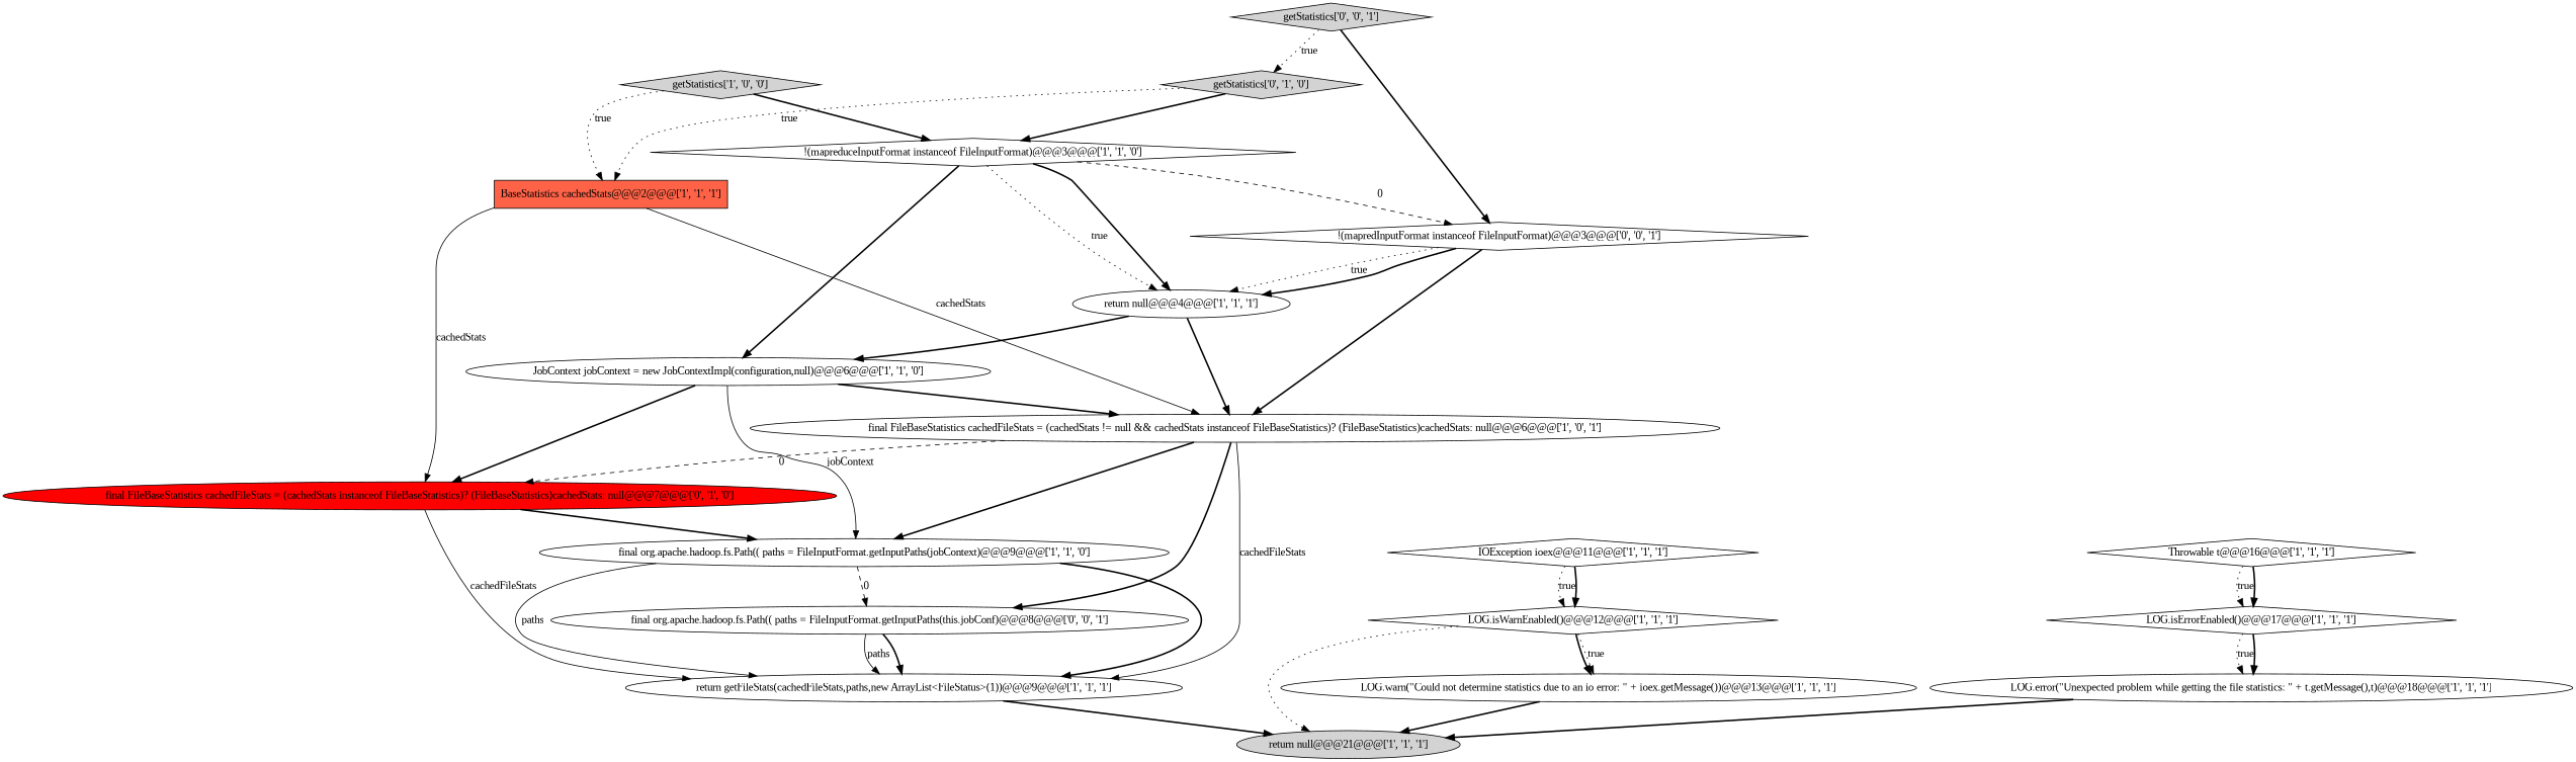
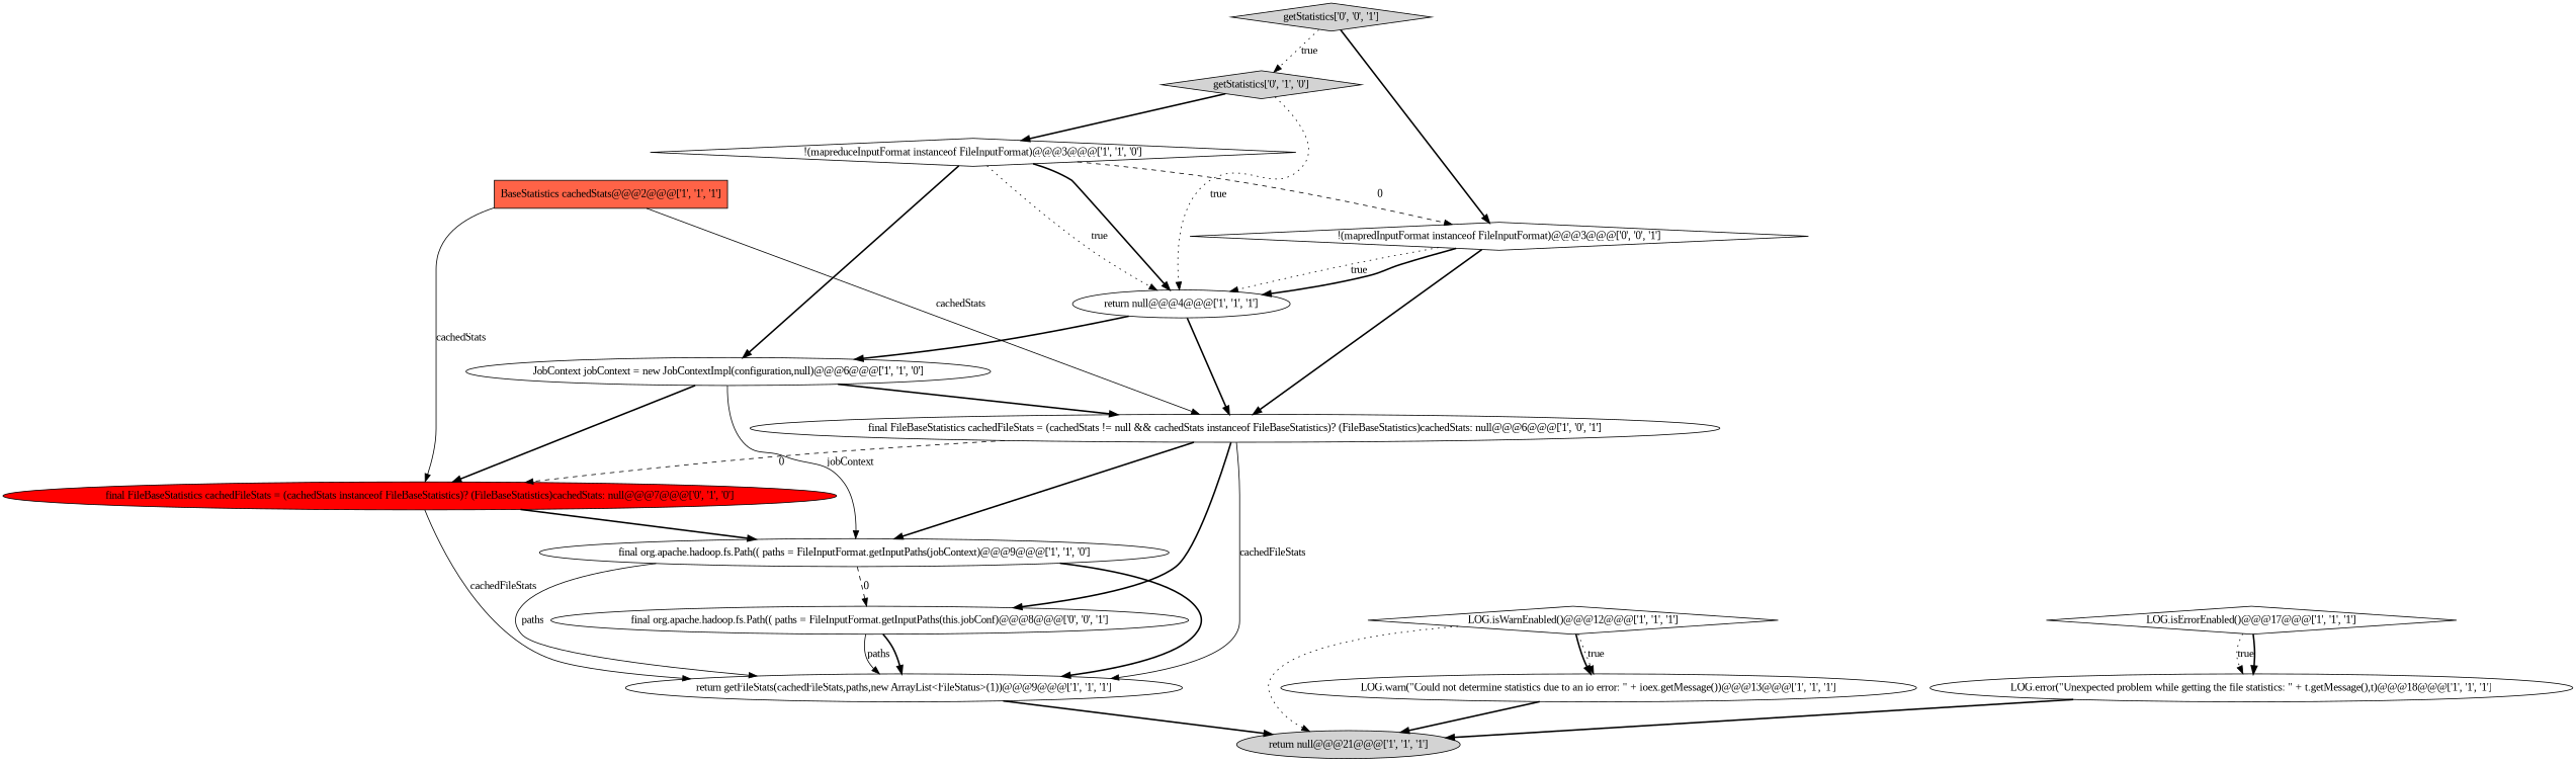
  digraph {
    fontname="Liberation Serif"
    node [fillcolor=white fontname="Liberation Serif" shape=ellipse style=filled]
    edge [fontname="Liberation Serif" style=bold]
    n1 [label="LOG.warn(\"Could not determine statistics due to an io error: \" + ioex.getMessage())@@@13@@@['1', '1', '1']"]
    n2 [fillcolor=lightgray label="return null@@@21@@@['1', '1', '1']"]
    n3 [fillcolor=tomato label="BaseStatistics cachedStats@@@2@@@['1', '1', '1']" shape=box]
    n4 [fillcolor=red label="final FileBaseStatistics cachedFileStats = (cachedStats instanceof FileBaseStatistics)? (FileBaseStatistics)cachedStats: null@@@7@@@['0', '1', '0']"]
    n5 [label="final FileBaseStatistics cachedFileStats = (cachedStats != null && cachedStats instanceof FileBaseStatistics)? (FileBaseStatistics)cachedStats: null@@@6@@@['1', '0', '1']"]
    n6 [label="final org.apache.hadoop.fs.Path(( paths = FileInputFormat.getInputPaths(jobContext)@@@9@@@['1', '1', '0']"]
    n7 [label="return getFileStats(cachedFileStats,paths,new ArrayList<FileStatus>(1))@@@9@@@['1', '1', '1']"]
    n8 [label="final org.apache.hadoop.fs.Path(( paths = FileInputFormat.getInputPaths(this.jobConf)@@@8@@@['0', '0', '1']"]
    n9 [label="LOG.isWarnEnabled()@@@12@@@['1', '1', '1']" shape=diamond]
    n10 [label="JobContext jobContext = new JobContextImpl(configuration,null)@@@6@@@['1', '1', '0']"]
    n11 [label="!(mapreduceInputFormat instanceof FileInputFormat)@@@3@@@['1', '1', '0']" shape=diamond]
    n12 [label="!(mapredInputFormat instanceof FileInputFormat)@@@3@@@['0', '0', '1']" shape=diamond]
    n13 [label="return null@@@4@@@['1', '1', '1']"]
-   n14 [label="IOException ioex@@@11@@@['1', '1', '1']" shape=diamond]
    n15 [fillcolor=lightgray label="getStatistics['0', '0', '1']" shape=diamond]
    n16 [fillcolor=lightgray label="getStatistics['0', '1', '0']" shape=diamond]
    n17 [label="LOG.isErrorEnabled()@@@17@@@['1', '1', '1']" shape=diamond]
    n18 [label="LOG.error(\"Unexpected problem while getting the file statistics: \" + t.getMessage(),t)@@@18@@@['1', '1', '1']"]
-   n19 [fillcolor=lightgray label="getStatistics['1', '0', '0']" shape=diamond]
-   n20 [label="Throwable t@@@16@@@['1', '1', '1']" shape=diamond]
    n1 -> n2
    n3 -> n4 [label=cachedStats style=solid]
    n3 -> n5 [label=cachedStats style=solid]
    n4 -> n6
    n4 -> n7 [label=cachedFileStats style=solid]
    n5 -> n4 [label=0 style=dashed]
    n5 -> n6
    n5 -> n7 [label=cachedFileStats style=solid]
    n5 -> n8
    n6 -> n7
    n6 -> n7 [label=paths style=solid]
    n6 -> n8 [label=0 style=dashed]
    n7 -> n2
    n8 -> n7
    n8 -> n7 [label=paths style=solid]
    n9 -> n1 [label=true style=dotted]
    n9 -> n1
    n9 -> n2 [style=dotted]
    n10 -> n4
    n10 -> n5
    n10 -> n6 [label=jobContext style=solid]
    n11 -> n10
    n11 -> n12 [label=0 style=dashed]
    n11 -> n13
    n11 -> n13 [label=true style=dotted]
    n12 -> n5
    n12 -> n13 [label=true style=dotted]
    n12 -> n13
    n13 -> n5
    n13 -> n10
-   n14 -> n9 [label=true style=dotted]
-   n14 -> n9
    n15 -> n12
    n15 -> n16 [label=true style=dotted]
-   n16 -> n3 [label=true style=dotted]
+   n16 -> n13 [label=true style=dotted]
    n16 -> n11
    n17 -> n18 [label=true style=dotted]
    n17 -> n18
    n18 -> n2
-   n19 -> n3 [label=true style=dotted]
-   n19 -> n11
-   n20 -> n17 [label=true style=dotted]
-   n20 -> n17
  }
